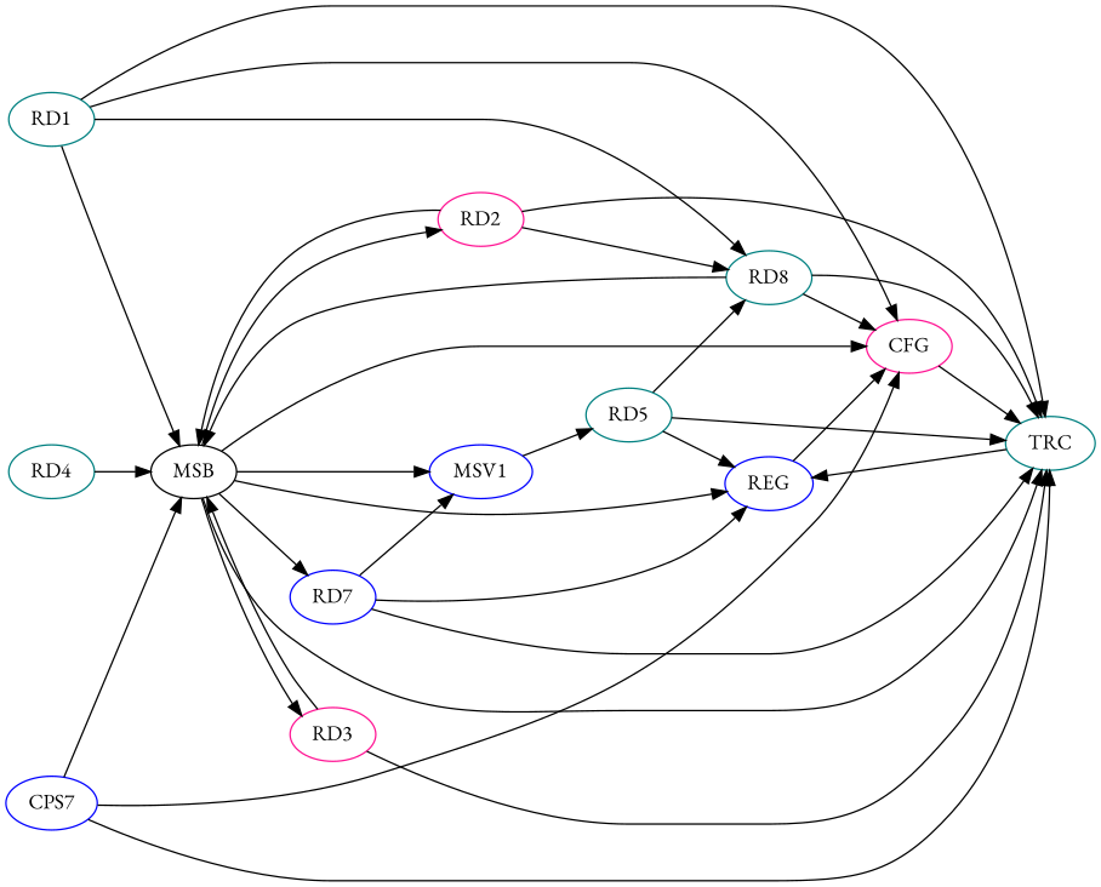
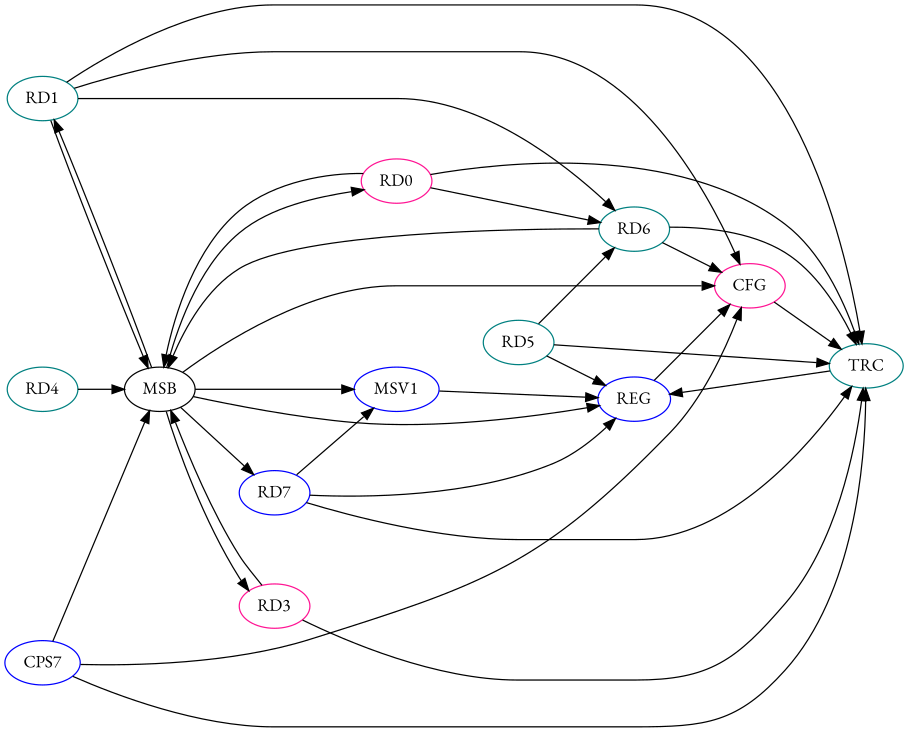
  strict digraph {
    fontname="EB Garamond"
    rankdir=LR
    node [color=teal fontname="EB Garamond"]
    edge [fontname="EB Garamond"]
    n1 [label=RD1]
    n2 [color=black label=MSB]
    n3 [color=deeppink label=CFG]
    n4 [label=TRC]
-   n5 [label=RD8]
-   n6 [color=deeppink label=RD2]
+   n5 [label=RD6]
+   n6 [color=deeppink label=RD0]
    n7 [color=deeppink label=RD3]
    n8 [color=blue label=REG]
    n9 [color=blue label=RD7]
    n10 [color=blue label=MSV1]
    n11 [label=RD4]
    n12 [label=RD5]
    n13 [color=blue label=CPS7]
    n1 -> n2
    n1 -> n3
    n1 -> n4
    n1 -> n5
-   n2 -> n4
+   n2 -> n1
    n2 -> n3
    n2 -> n6
    n2 -> n7
    n2 -> n8
    n2 -> n9
    n2 -> n10
    n3 -> n4
    n4 -> n8
    n5 -> n2
    n5 -> n3
    n5 -> n4
    n6 -> n2
    n6 -> n4
    n6 -> n5
    n7 -> n2
    n7 -> n4
    n8 -> n3
    n9 -> n4
    n9 -> n8
    n9 -> n10
-   n10 -> n12
+   n10 -> n8
    n11 -> n2
    n12 -> n4
    n12 -> n5
    n12 -> n8
    n13 -> n2
    n13 -> n3
    n13 -> n4
  }
